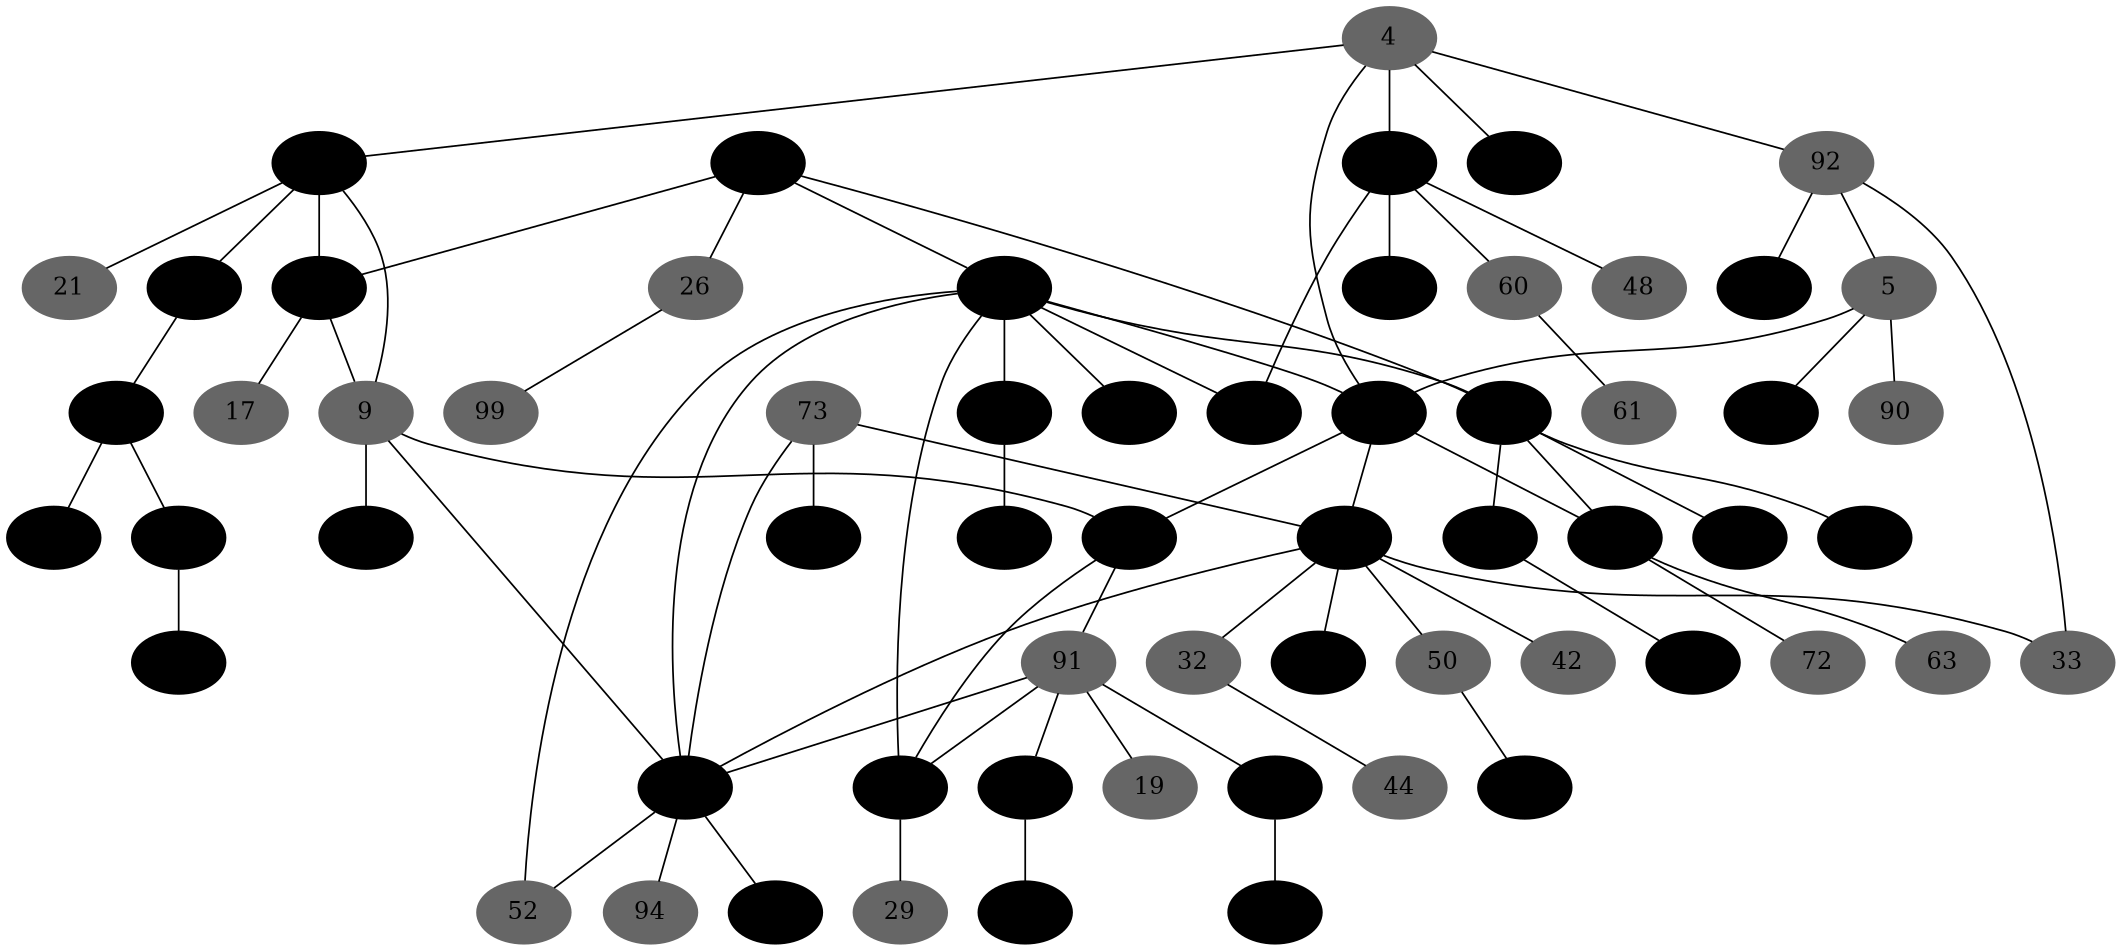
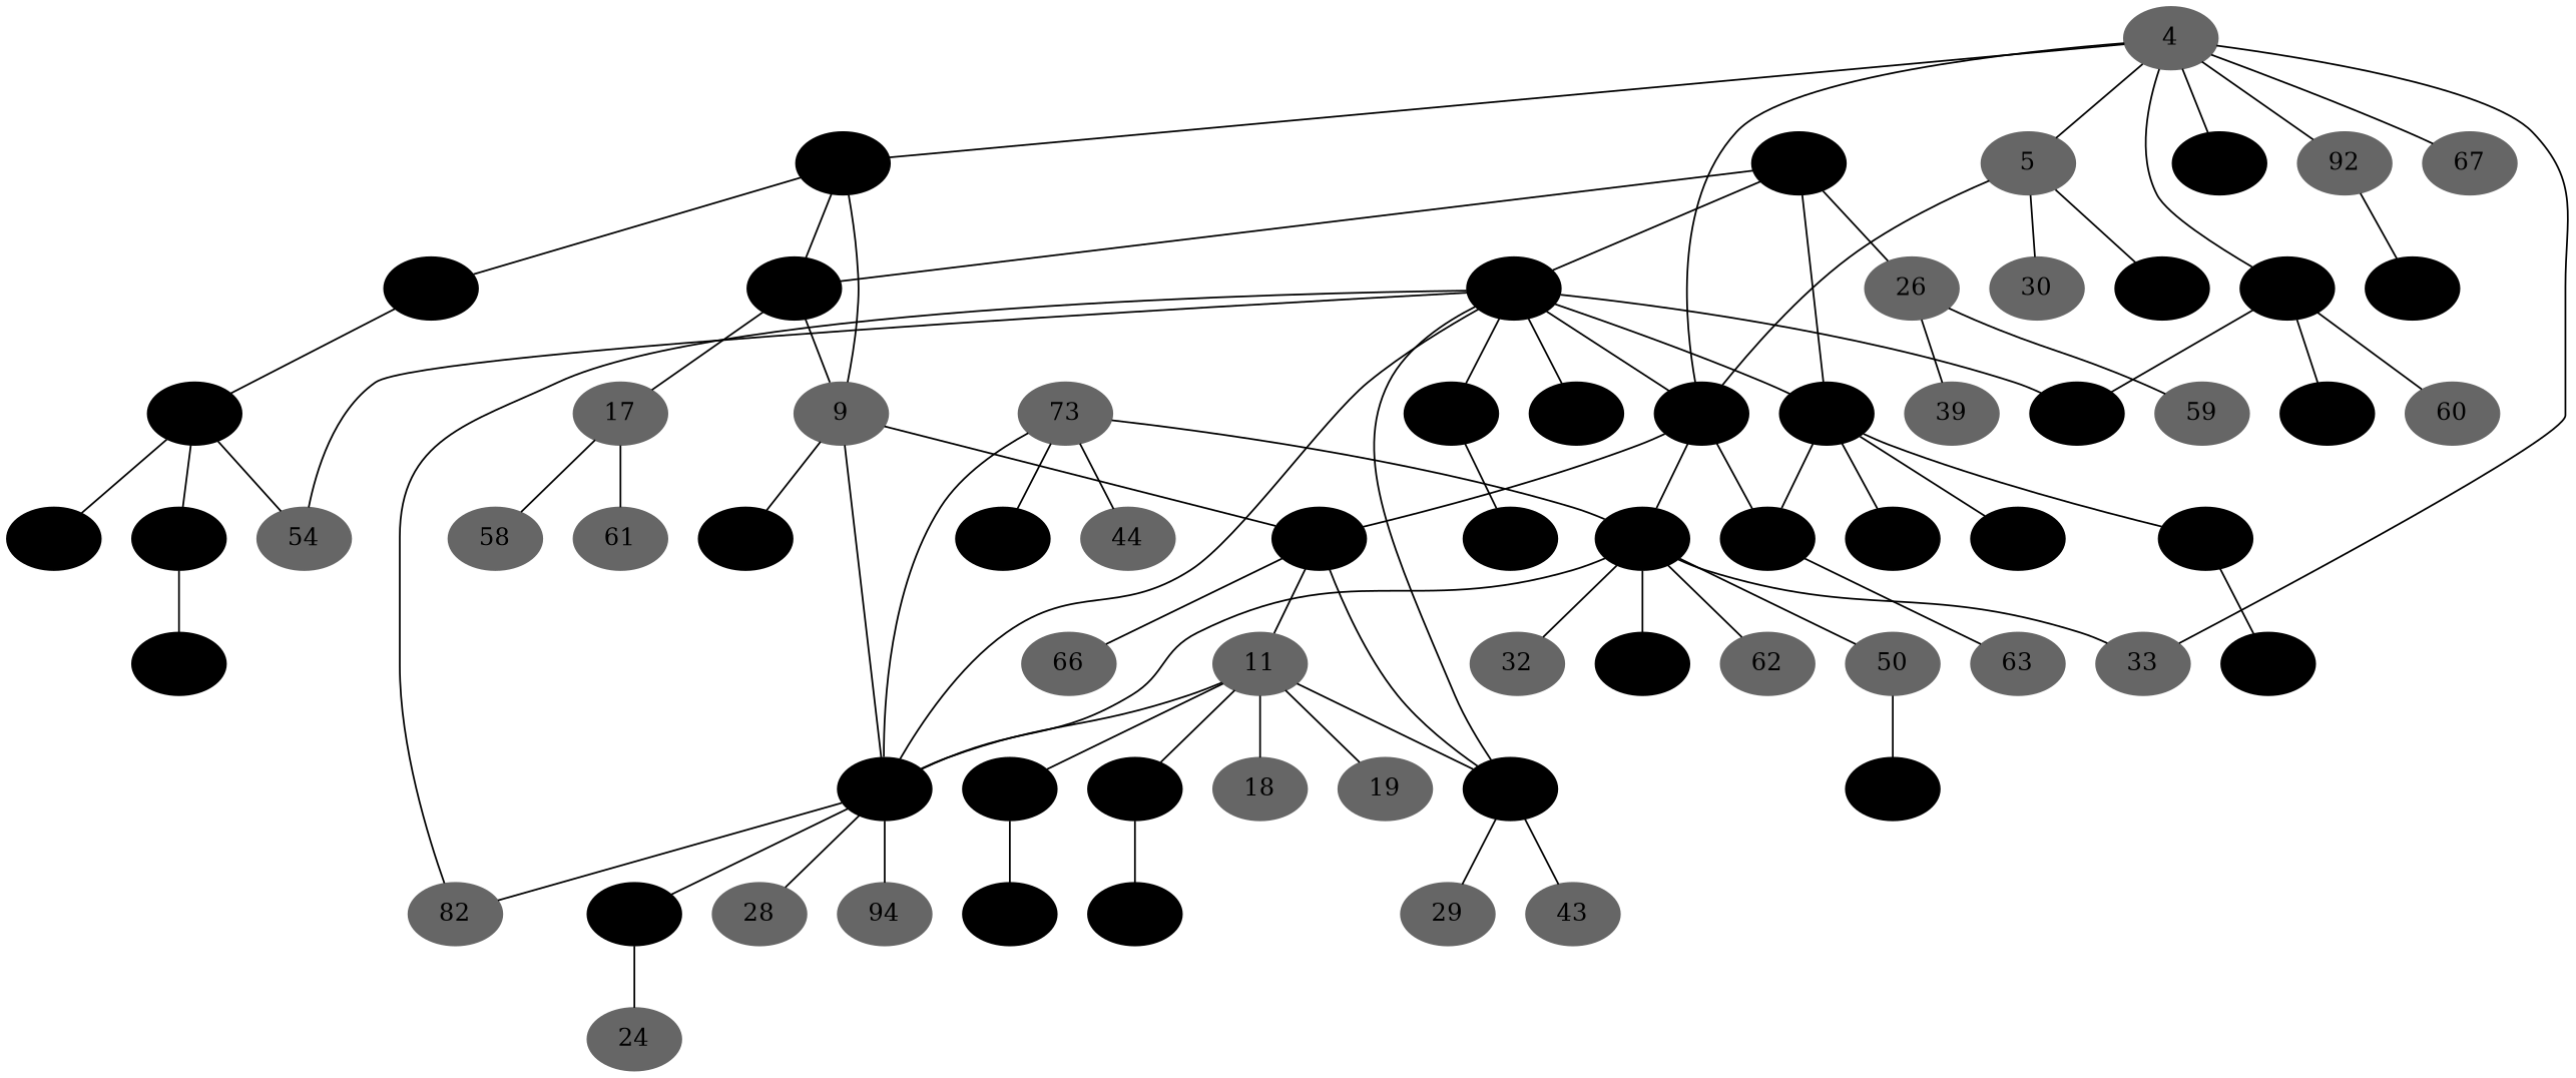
  graph {
    node [color=black style=filled]
    1
    2
    3
    8
    26 [color=gray40]
    6
    12
    15
    31
    47
    51
-   52 [color=gray40]
+   52 [color=gray40 label=82]
+   54 [color=gray40]
    16
    45
    57
    71
    9 [color=gray40]
    17 [color=gray40]
-   59 [color=gray40 label=99]
+   39 [color=gray40]
+   59 [color=gray40]
    10
    14
    29 [color=gray40]
+   43 [color=gray40]
    22
+   28 [color=gray40]
    n28 [color=gray40 label=94]
    49
    63 [color=gray40]
-   72 [color=gray40]
    46
    4 [color=gray40]
    5 [color=gray40]
    7
    23
    33 [color=gray40]
    35
    n39 [color=gray40 label=92]
-   30 [color=gray40 label=90]
+   67 [color=gray40]
+   30 [color=gray40]
    36
    20
-   21 [color=gray40]
-   48 [color=gray40]
    55
    60 [color=gray40]
    64
-   11 [color=gray40 label=91]
+   11 [color=gray40]
+   66 [color=gray40]
    32 [color=gray40]
    41
    50 [color=gray40]
-   62 [color=gray40 label=42]
+   62 [color=gray40]
    25
    38
+   58 [color=gray40]
    61 [color=gray40]
+   18 [color=gray40]
    19 [color=gray40]
    27
    37
    53
    68
    n65 [color=gray40 label=73]
    44 [color=gray40]
    70
    65
+   24 [color=gray40]
    40
    56
    69
    1 -- 2
    1 -- 3
    1 -- 8
    1 -- 26
    2 -- 3
    2 -- 6
    2 -- 12
    2 -- 15
    2 -- 31
    2 -- 47
    2 -- 51
    2 -- 52
+   2 -- 54
    3 -- 16
    3 -- 45
    3 -- 57
    3 -- 71
    8 -- 9
    8 -- 17
+   26 -- 39
    26 -- 59
    6 -- 16
    6 -- 10
    6 -- 14
    12 -- 29
+   12 -- 43
    15 -- 52
    15 -- 22
+   15 -- 28
    15 -- n28
    31 -- 49
    16 -- 63
-   16 -- 72
    45 -- 46
    9 -- 15
    9 -- 10
    9 -- 25
-   60 -- 61
+   17 -- 58
+   17 -- 61
    10 -- 12
    10 -- 11
+   10 -- 66
    14 -- 15
    14 -- 33
    14 -- 32
    14 -- 41
    14 -- 50
    14 -- 62
+   22 -- 24
    4 -- 6
-   n39 -- 5
+   4 -- 5
    4 -- 7
    4 -- 23
-   n39 -- 33
+   4 -- 33
    4 -- 35
    4 -- n39
+   4 -- 67
    5 -- 6
    5 -- 30
    5 -- 36
    7 -- 8
    7 -- 9
    7 -- 20
-   7 -- 21
    23 -- 47
-   23 -- 48
    23 -- 55
    23 -- 60
    n39 -- 64
    20 -- 38
    11 -- 12
    11 -- 15
+   11 -- 18
    11 -- 19
    11 -- 27
    11 -- 37
    50 -- 65
+   38 -- 54
    38 -- 40
    38 -- 56
    27 -- 53
    37 -- 68
    n65 -- 15
    n65 -- 14
-   32 -- 44
+   n65 -- 44
    n65 -- 70
    40 -- 69
  }
